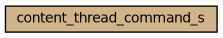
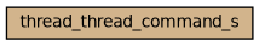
  digraph {
    rankdir=LR
-   n1 [color=black fillcolor=tan fontname=Helvetica fontsize=10 height=0.2 label=content_thread_command_s shape=record style=filled width=0.4]
+   n1 [color=black fillcolor=tan fontname=Helvetica fontsize=10 height=0.2 label=thread_thread_command_s shape=record style=filled width=0.4]
  }
